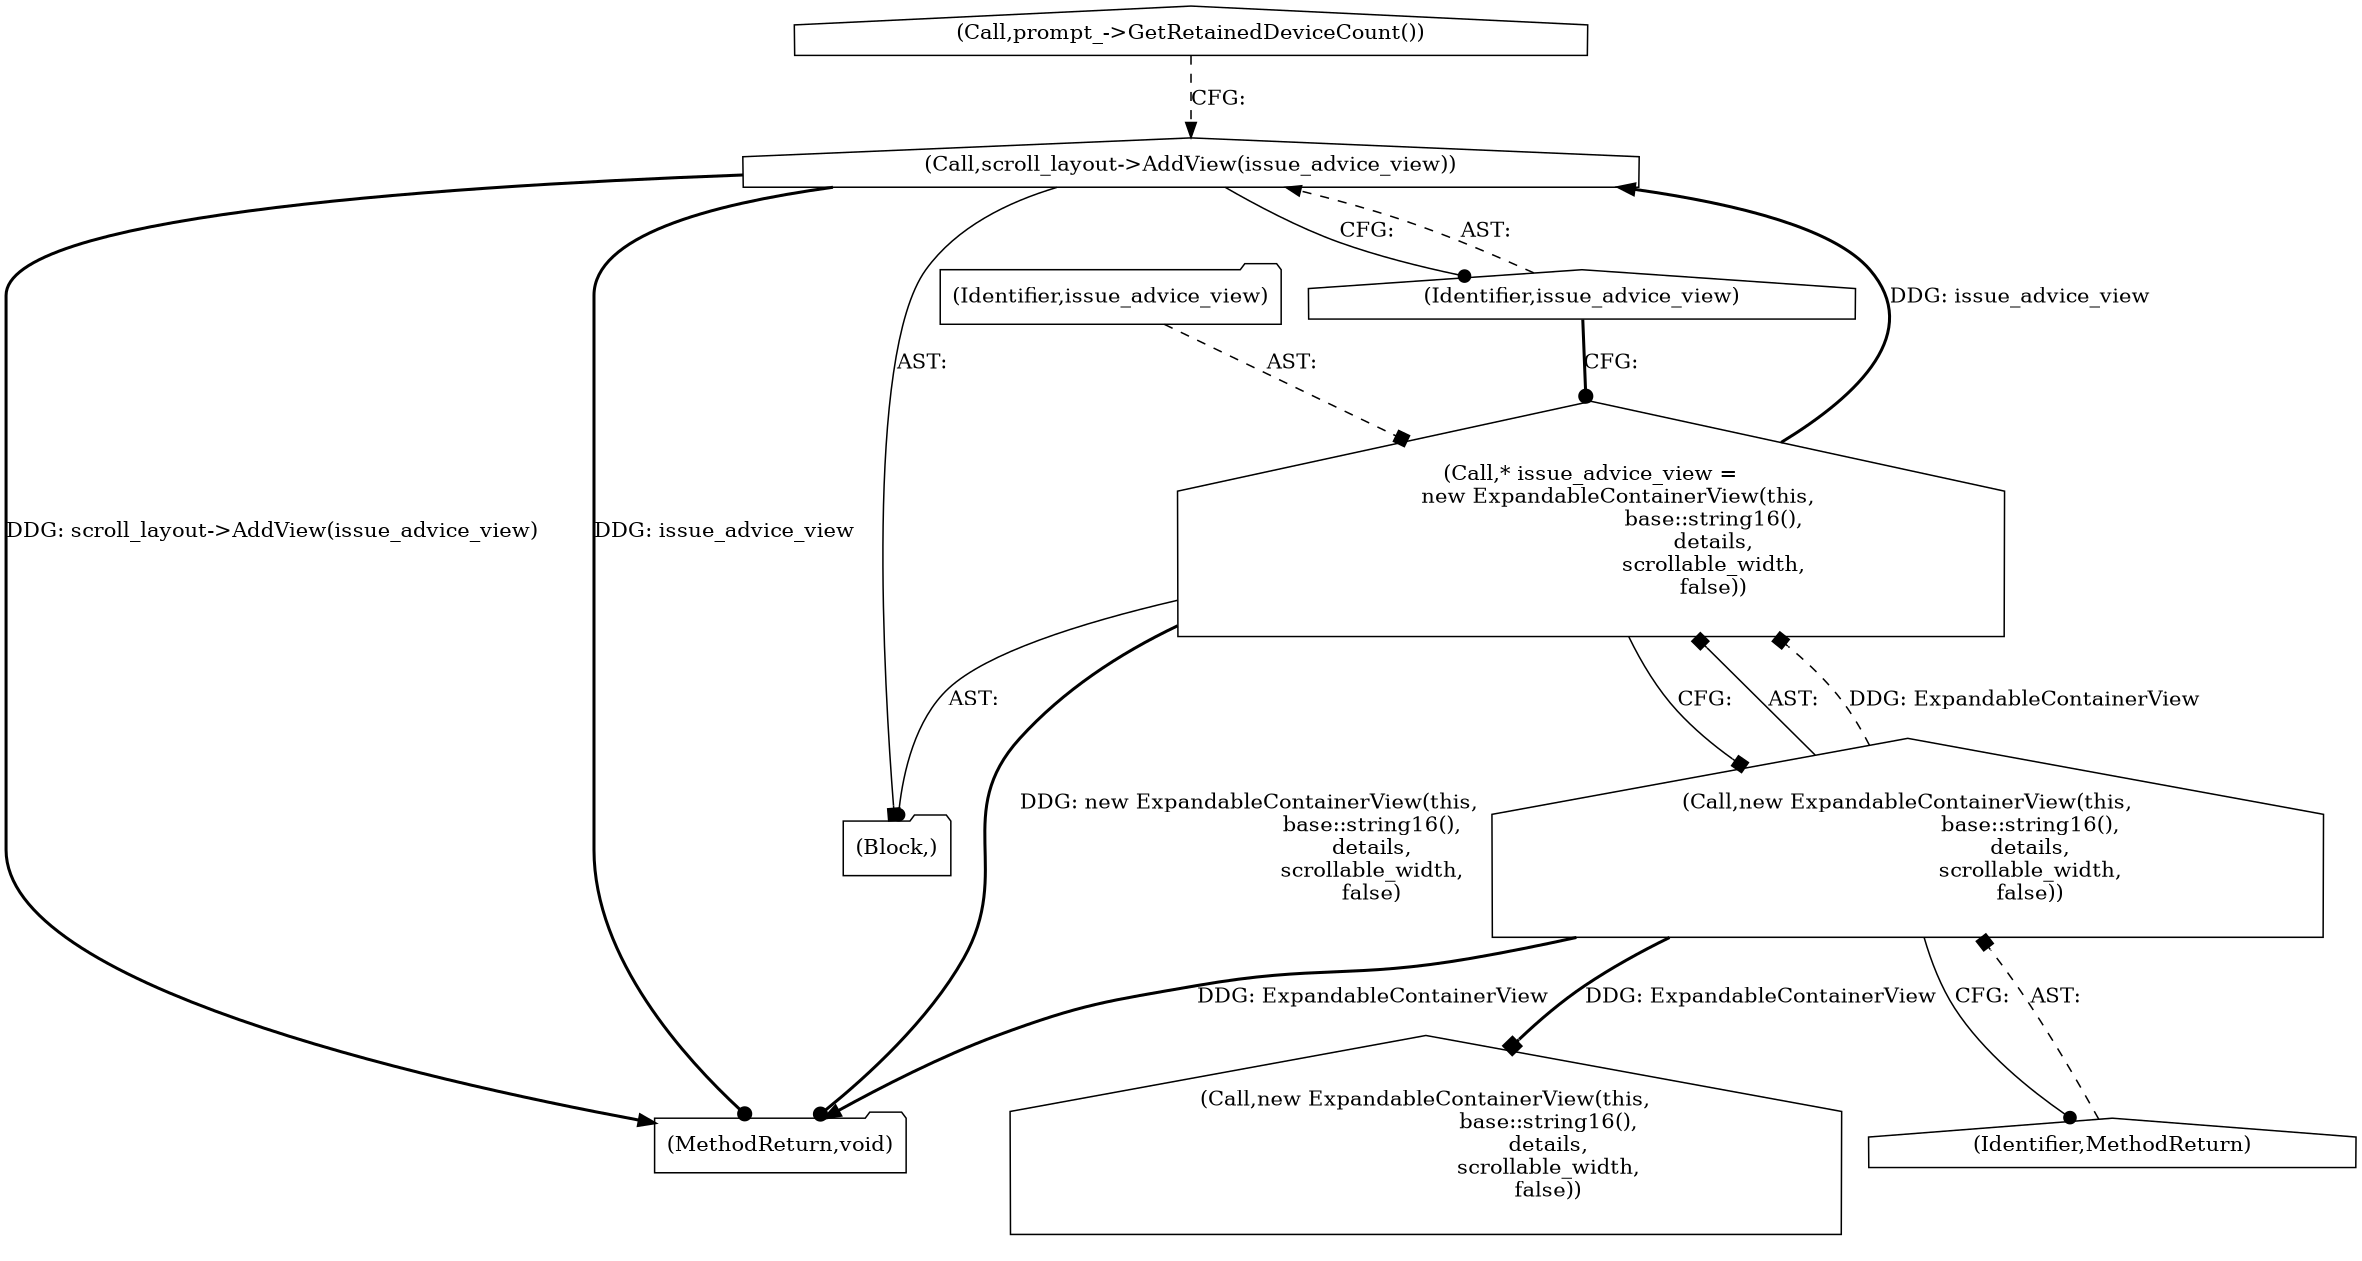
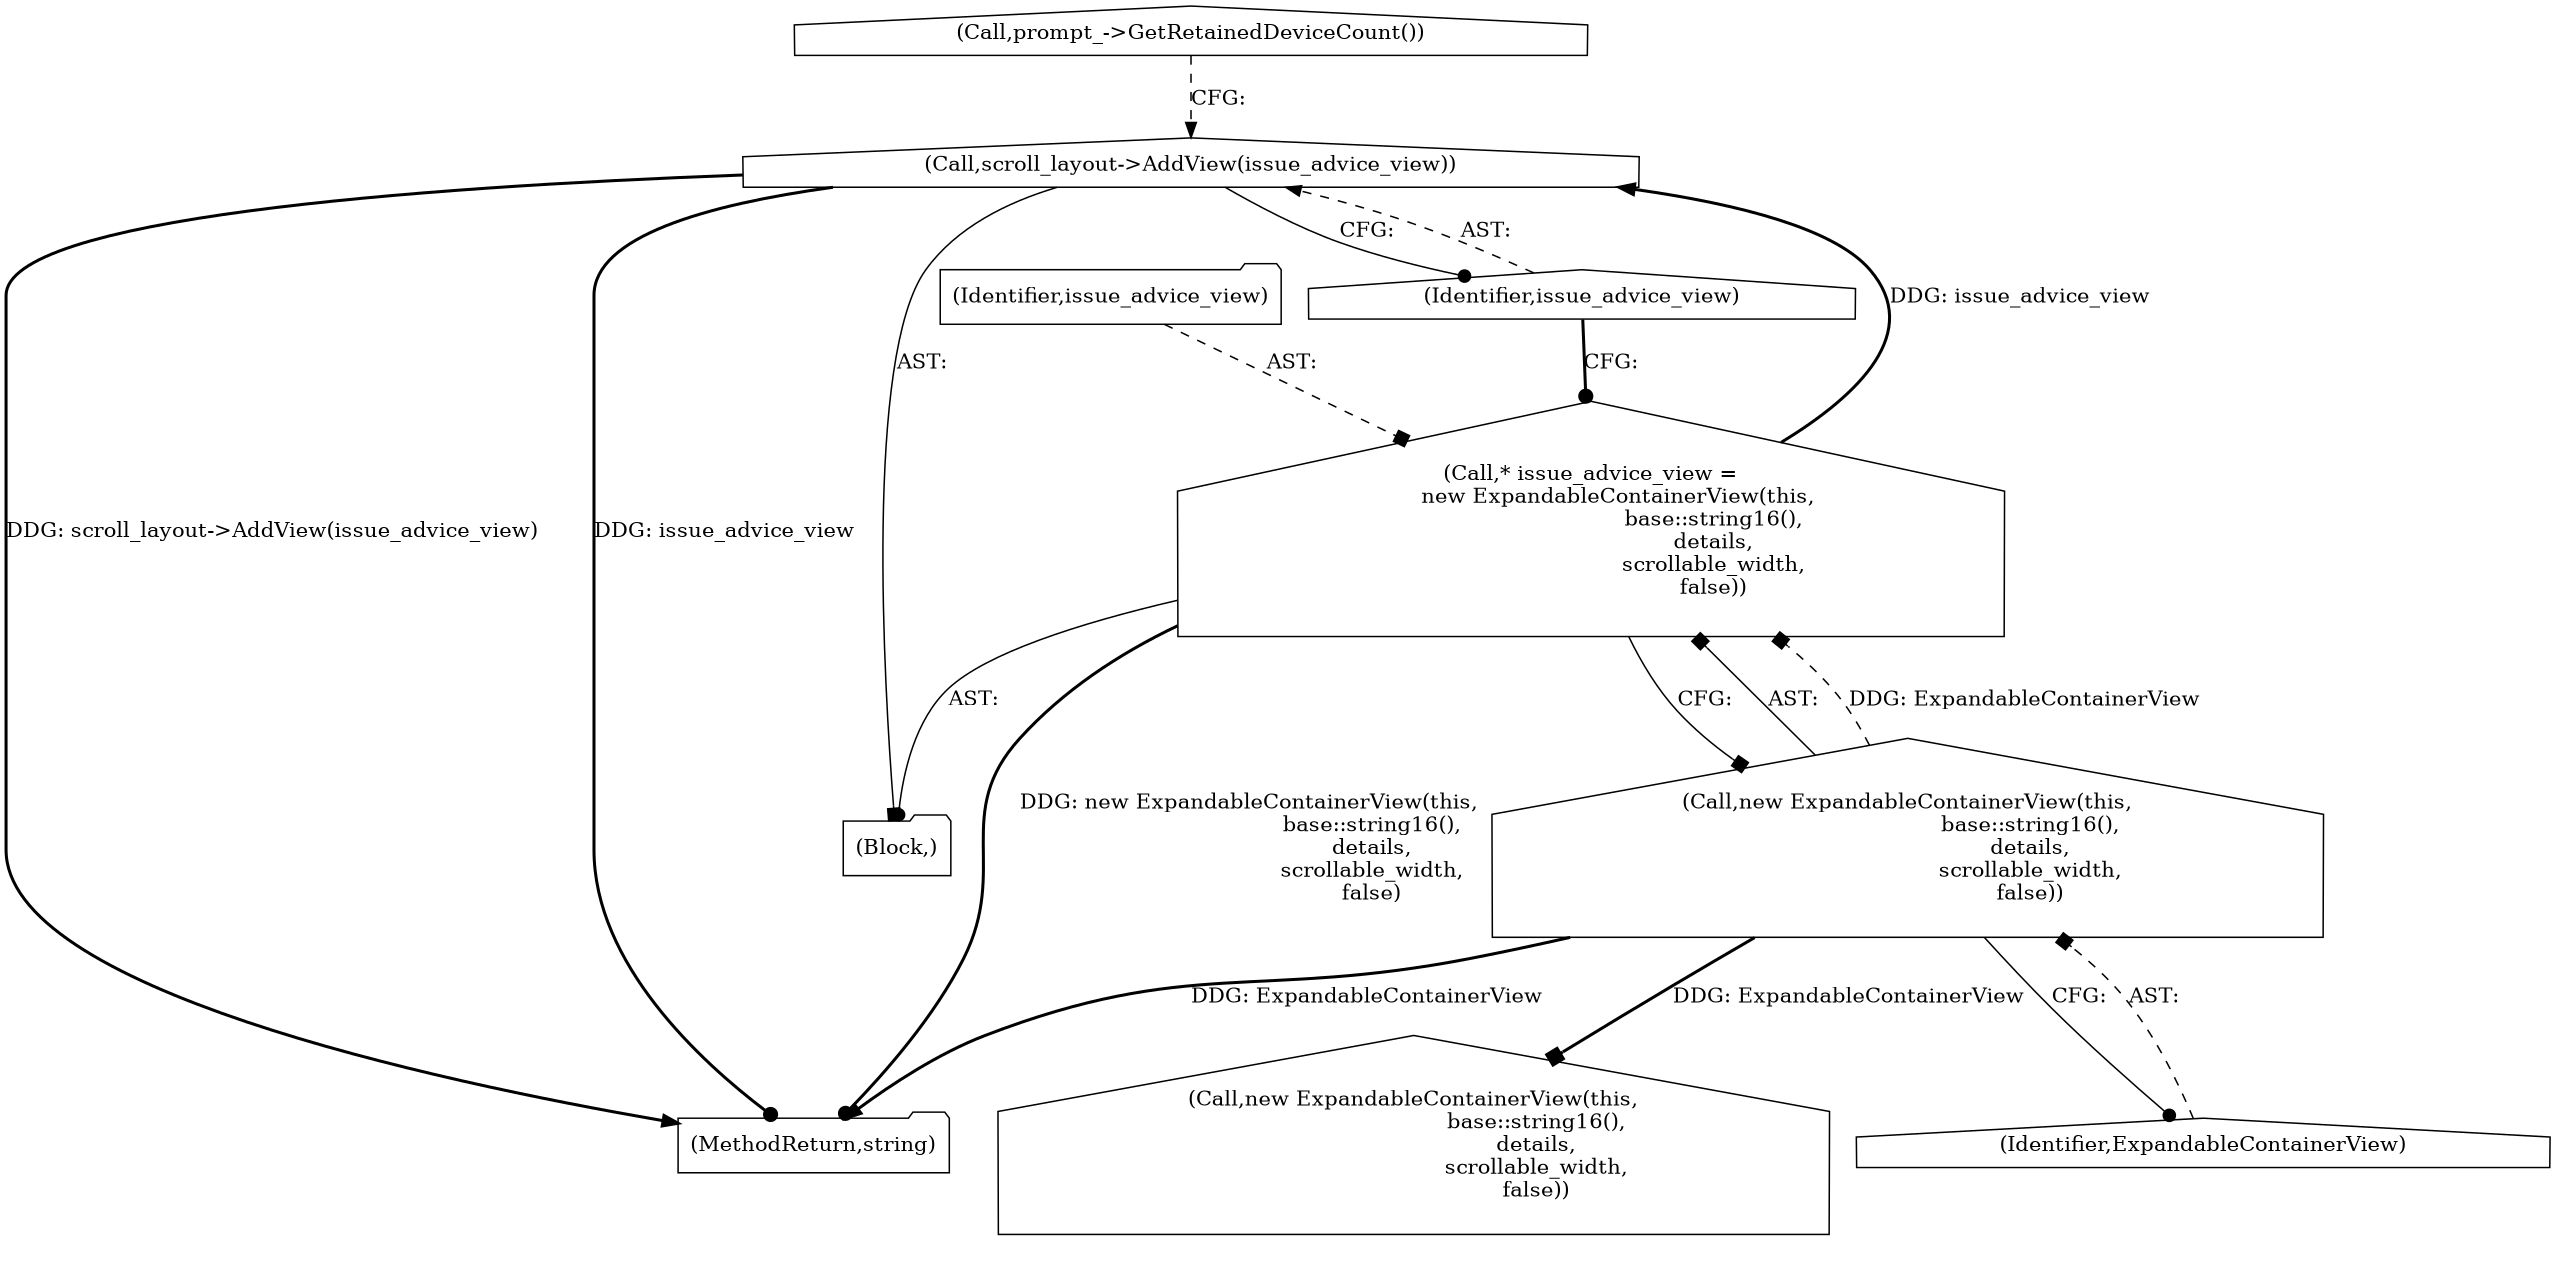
  digraph {
    node [shape=house]
    edge [arrowhead=box style=bold]
    n1 [label="(Call,scroll_layout->AddView(issue_advice_view))"]
    n2 [label="(Block,)" shape=folder]
-   n3 [label="(MethodReturn,void)" shape=folder]
+   n3 [label="(MethodReturn,string)" shape=folder]
    n4 [label="(Identifier,issue_advice_view)"]
    n5 [label="(Call,* issue_advice_view =\n        new ExpandableContainerView(this,\n                                    base::string16(),\n                                    details,\n                                    scrollable_width,\n                                    false))"]
    n6 [label="(Call,new ExpandableContainerView(this,\n                                    base::string16(),\n                                    details,\n                                    scrollable_width,\n                                    false))"]
-   n7 [label="(Identifier,MethodReturn)"]
+   n7 [label="(Identifier,ExpandableContainerView)"]
    n8 [label="(Call,new ExpandableContainerView(this,\n                                    base::string16(),\n                                    details,\n                                    scrollable_width,\n                                    false))"]
    n9 [label="(Identifier,issue_advice_view)" shape=folder]
    n10 [label="(Call,prompt_->GetRetainedDeviceCount())"]
    n1 -> n2 [label="AST: " style=solid]
    n1 -> n3 [arrowhead=normal label="DDG: scroll_layout->AddView(issue_advice_view)"]
    n1 -> n3 [arrowhead=dot label="DDG: issue_advice_view"]
    n1 -> n4 [arrowhead=dot label="CFG: " style=solid]
    n4 -> n1 [arrowhead=normal label="AST: " style=dashed]
    n4 -> n5 [arrowhead=dot label="CFG: "]
    n5 -> n1 [arrowhead=normal label="DDG: issue_advice_view"]
    n5 -> n2 [arrowhead=dot label="AST: " style=solid]
    n5 -> n3 [arrowhead=dot label="DDG: new ExpandableContainerView(this,\n                                    base::string16(),\n                                    details,\n                                    scrollable_width,\n                                    false)"]
    n5 -> n6 [label="CFG: " style=solid]
    n6 -> n3 [arrowhead=normal label="DDG: ExpandableContainerView"]
    n6 -> n5 [label="AST: " style=solid]
    n6 -> n5 [label="DDG: ExpandableContainerView" style=dashed]
    n6 -> n7 [arrowhead=dot label="CFG: " style=solid]
    n6 -> n8 [label="DDG: ExpandableContainerView"]
    n7 -> n6 [label="AST: " style=dashed]
    n9 -> n5 [label="AST: " style=dashed]
    n10 -> n1 [arrowhead=normal label="CFG: " style=dashed]
  }
